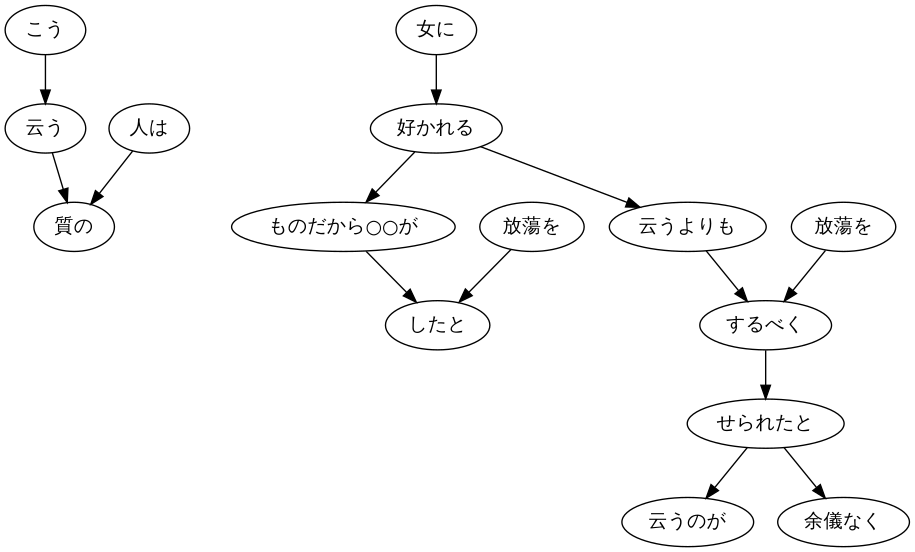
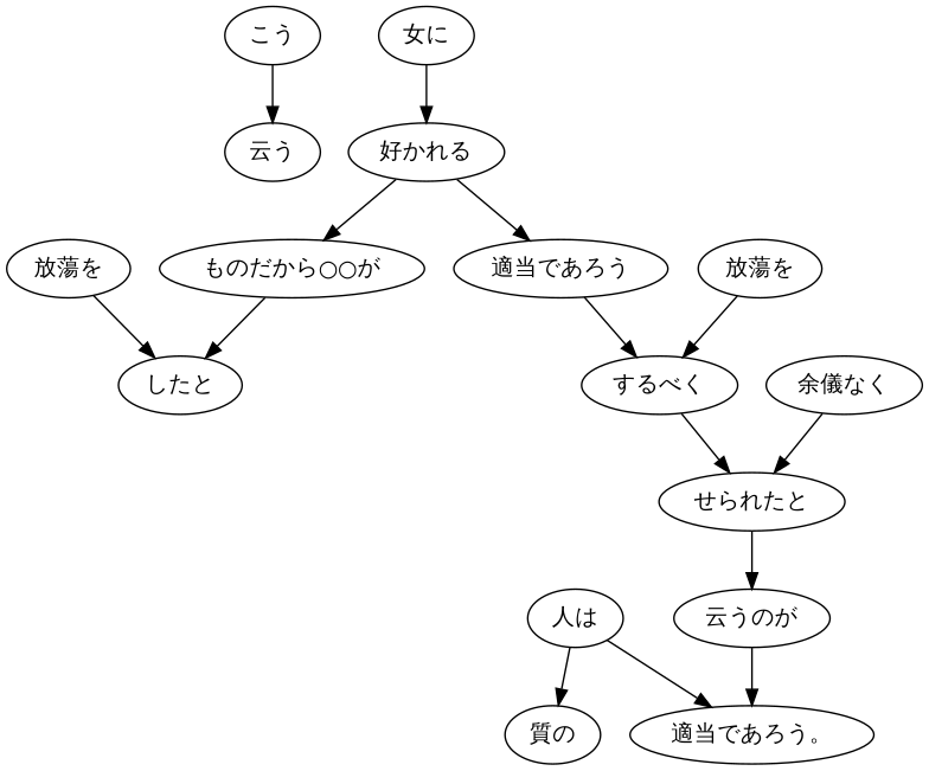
  digraph {
    n1 [label="こう"]
    n2 [label="云う"]
    n3 [label="質の"]
    n4 [label="人は"]
+   n5 [label="適当であろう。"]
    n6 [label="女に"]
    n7 [label="好かれる"]
    n8 [label="ものだから○○が"]
-   n9 [label="云うよりも"]
+   n9 [label="適当であろう"]
    n10 [label="したと"]
    n11 [label="放蕩を"]
    n12 [label="するべく"]
    n13 [label="せられたと"]
    n14 [label="放蕩を"]
    n15 [label="云うのが"]
    n16 [label="余儀なく"]
    n1 -> n2
-   n2 -> n3
    n4 -> n3
+   n4 -> n5
    n6 -> n7
    n7 -> n8
    n7 -> n9
    n8 -> n10
    n9 -> n12
    n11 -> n10
    n12 -> n13
    n13 -> n15
    n14 -> n12
-   n13 -> n16
+   n15 -> n5
+   n16 -> n13
  }
